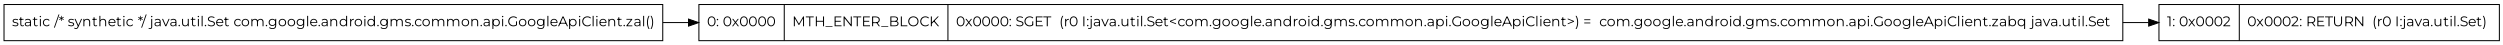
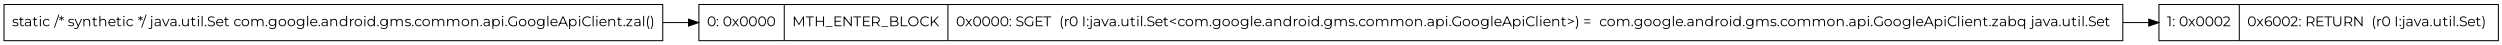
  digraph {
    rankdir=LR
    fontname=Montserrat
    node [shape=record fontname=Montserrat]
    edge [fontname=Montserrat]
    n1 [label="{0\:\ 0x0000|MTH_ENTER_BLOCK\l|0x0000: SGET  (r0 I:java.util.Set\<com.google.android.gms.common.api.GoogleApiClient\>) =  com.google.android.gms.common.api.GoogleApiClient.zabq java.util.Set \l}"]
-   n2 [label="{1\:\ 0x0002|0x0002: RETURN  (r0 I:java.util.Set) \l}"]
+   n2 [label="{1\:\ 0x0002|0x6002: RETURN  (r0 I:java.util.Set) \l}"]
    n3 [label="{static \/* synthetic *\/ java.util.Set com.google.android.gms.common.api.GoogleApiClient.zal() }"]
    n1 -> n2
    n3 -> n1
  }
